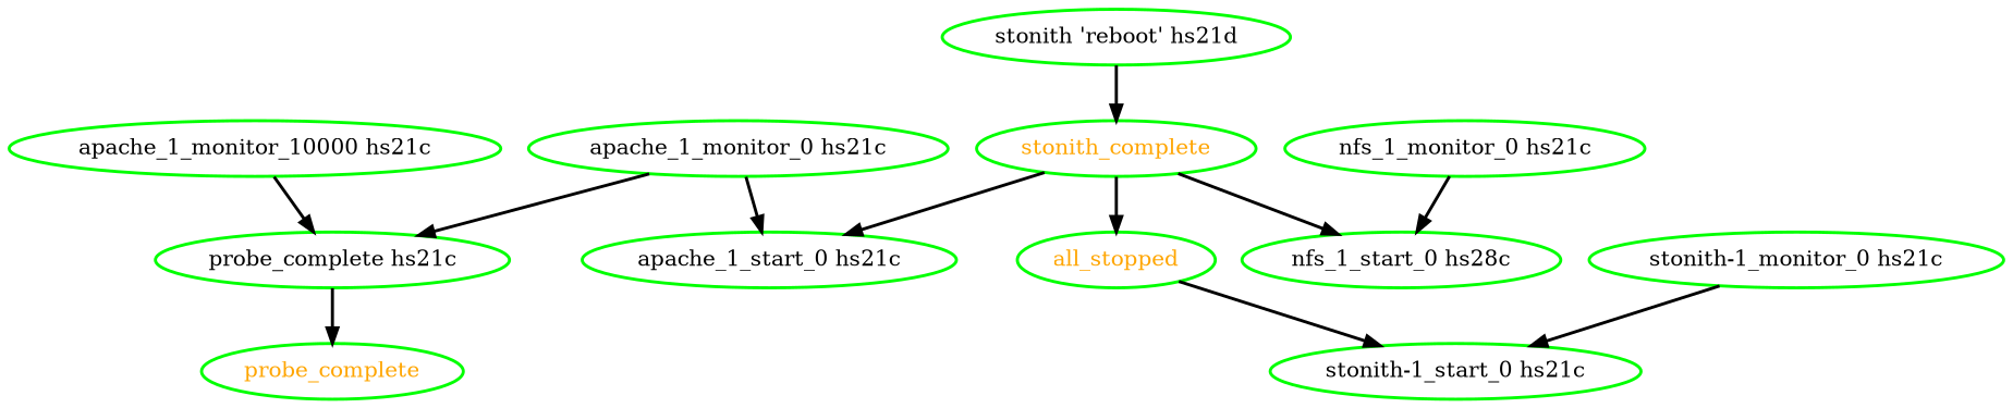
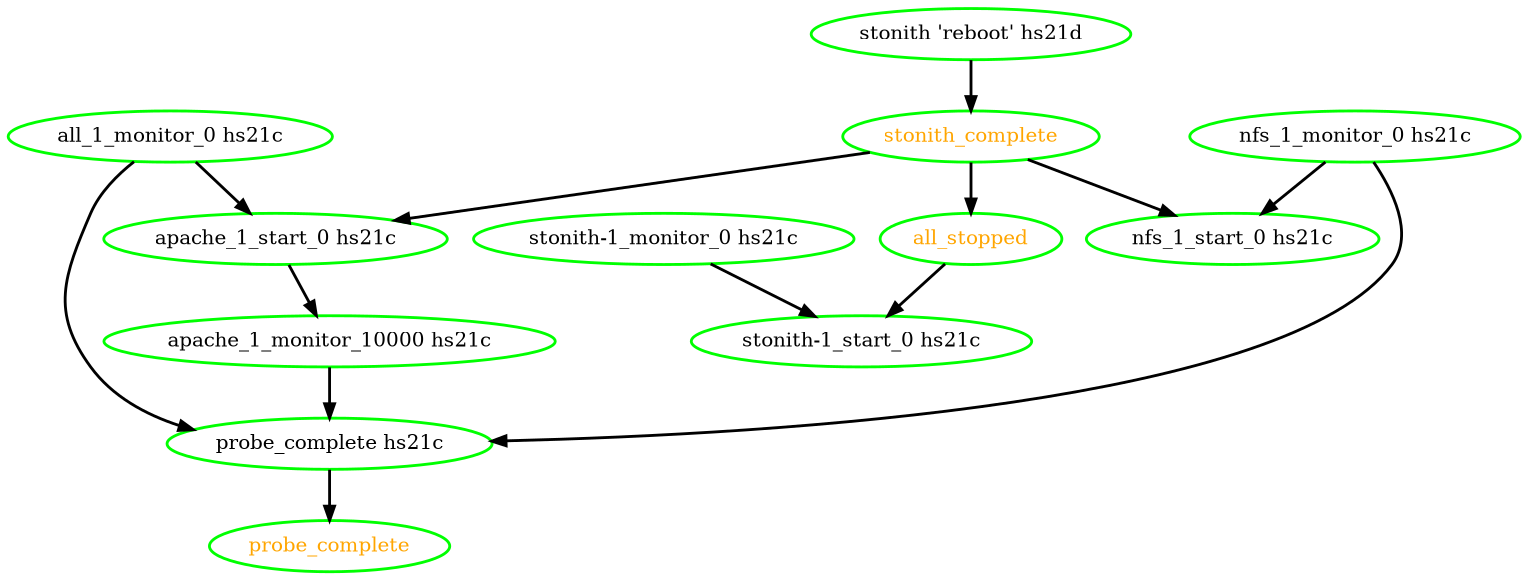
  digraph {
    node [color=green fontcolor=black style=bold]
    edge [style=bold]
    all_stopped [fontcolor=orange]
    "stonith-1_start_0 hs21c"
-   "apache_1_monitor_0 hs21c"
+   "apache_1_monitor_0 hs21c" [label="all_1_monitor_0 hs21c"]
    "apache_1_start_0 hs21c"
    "probe_complete hs21c"
    "apache_1_monitor_10000 hs21c"
    probe_complete [fontcolor=orange]
    "nfs_1_monitor_0 hs21c"
-   "nfs_1_start_0 hs21c" [label="nfs_1_start_0 hs28c"]
+   "nfs_1_start_0 hs21c"
    stonith_complete [fontcolor=orange]
    "stonith 'reboot' hs21d"
    "stonith-1_monitor_0 hs21c"
    all_stopped -> "stonith-1_start_0 hs21c"
    "apache_1_monitor_0 hs21c" -> "apache_1_start_0 hs21c"
    "apache_1_monitor_0 hs21c" -> "probe_complete hs21c"
+   "apache_1_start_0 hs21c" -> "apache_1_monitor_10000 hs21c"
    "probe_complete hs21c" -> probe_complete
    "apache_1_monitor_10000 hs21c" -> "probe_complete hs21c"
+   "nfs_1_monitor_0 hs21c" -> "probe_complete hs21c"
    "nfs_1_monitor_0 hs21c" -> "nfs_1_start_0 hs21c"
    stonith_complete -> all_stopped
    stonith_complete -> "apache_1_start_0 hs21c"
    stonith_complete -> "nfs_1_start_0 hs21c"
    "stonith 'reboot' hs21d" -> stonith_complete
    "stonith-1_monitor_0 hs21c" -> "stonith-1_start_0 hs21c"
  }
